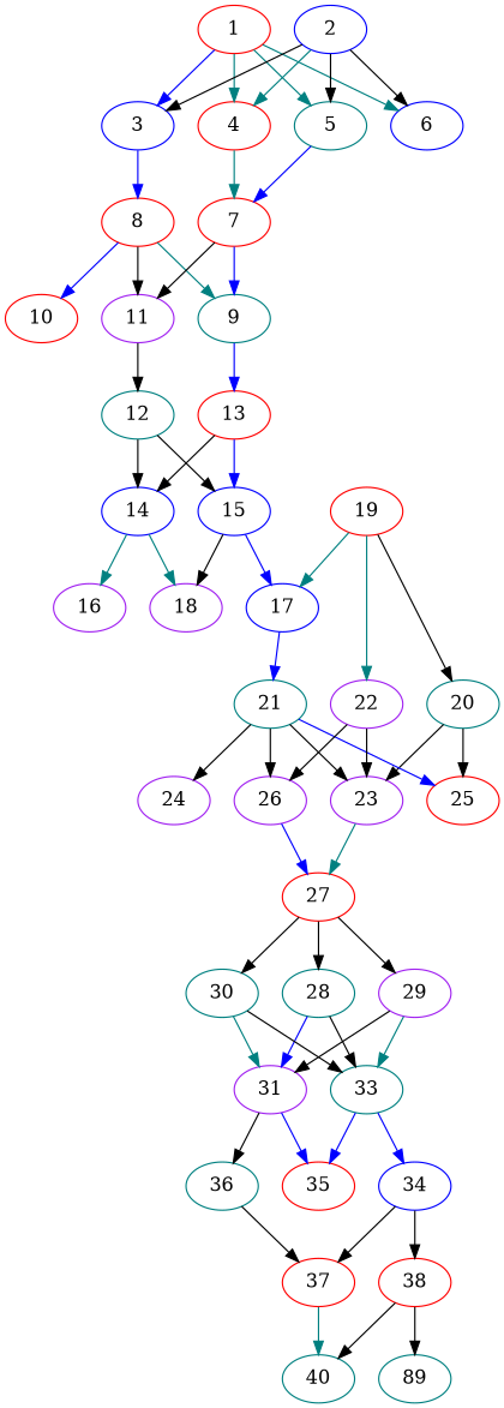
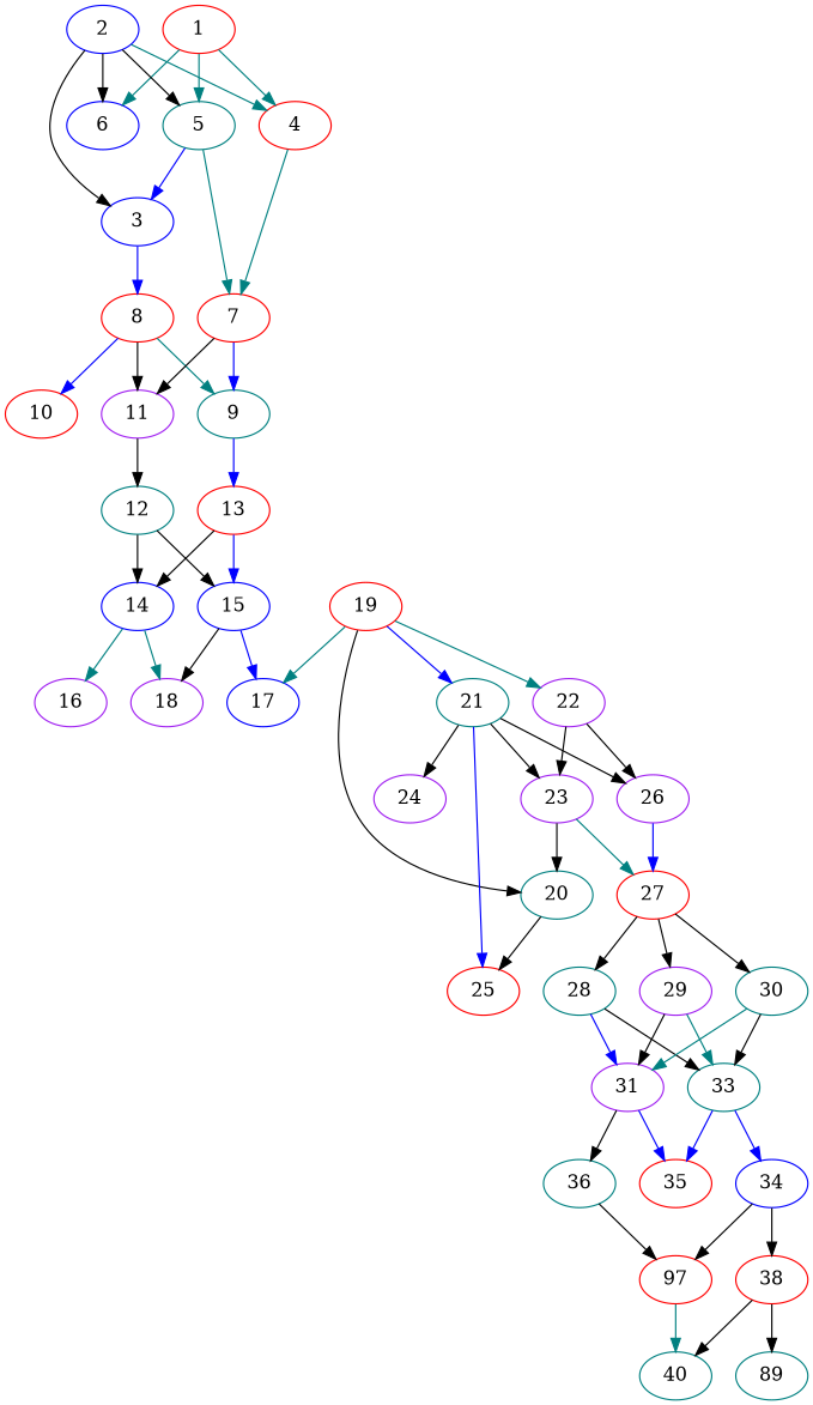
  digraph {
    node [alpha=0.10 color=red]
    edge [color=black]
    1 [alpha=0.14 expect_size=32796672]
    3 [color=blue expect_size=27260928]
    4 [alpha=0.19 expect_size=24108032]
    5 [alpha=0.17 color=teal expect_size=20556800]
    6 [alpha=0.05 color=blue expect_size=32899072]
    8 [alpha=0.08 expect_size=50734080]
    7 [alpha=0.13 expect_size=11657216]
    9 [alpha=0.02 color=teal expect_size=47344640]
    11 [color=purple expect_size=7883776]
    10 [expect_size=35890176]
    2 [alpha=0.17 color=blue expect_size=39329792]
    13 [alpha=0.04 expect_size=33337344]
    12 [alpha=0.03 color=teal expect_size=41101312]
    14 [alpha=0.07 color=blue expect_size=10414080]
    15 [alpha=0.06 color=blue expect_size=8305664]
    16 [alpha=0.03 color=purple expect_size=48414720]
    18 [alpha=0.16 color=purple expect_size=42391552]
    17 [alpha=0.08 color=blue expect_size=12585984]
    19 [alpha=0.06 expect_size=13925376]
    20 [alpha=0.08 color=teal expect_size=18241536]
    21 [alpha=0.02 color=teal expect_size=41006080]
    22 [color=purple expect_size=16499712]
    23 [alpha=0.07 color=purple expect_size=24161280]
    25 [alpha=0.05 expect_size=50607104]
    24 [alpha=0.13 color=purple expect_size=34638848]
    26 [alpha=0.08 color=purple expect_size=16556032]
    27 [alpha=0.15 expect_size=23798784]
    28 [alpha=0.01 color=teal expect_size=41901056]
    29 [alpha=0.04 color=purple expect_size=31419392]
    30 [alpha=0.01 color=teal expect_size=45308928]
    31 [alpha=0.18 color=purple expect_size=16795648]
    33 [alpha=0.16 color=teal expect_size=43683840]
    35 [alpha=0.11 expect_size=43704320]
    36 [alpha=0.18 color=teal expect_size=7656448]
    34 [alpha=0.03 color=blue expect_size=13632512]
-   37 [alpha=0.07 expect_size=27515904]
+   37 [alpha=0.07 expect_size=27515904 label=97]
    38 [alpha=0.13 expect_size=15328256]
    40 [alpha=0.16 color=teal expect_size=26200064]
    n39 [alpha=0.02 color=teal expect_size=16583680 label=89]
-   1 -> 3 [color=blue]
+   5 -> 3 [color=blue]
    1 -> 4 [color=teal]
    1 -> 5 [color=teal]
    1 -> 6 [color=teal]
    3 -> 8 [color=blue]
    4 -> 7 [color=teal]
-   5 -> 7 [color=blue]
+   5 -> 7 [color=teal]
    8 -> 9 [color=teal]
    8 -> 11
    8 -> 10 [color=blue]
    7 -> 9 [color=blue]
    7 -> 11
    9 -> 13 [color=blue]
    11 -> 12
    2 -> 3
    2 -> 4 [color=teal]
    2 -> 5
    2 -> 6
    13 -> 14
    13 -> 15 [color=blue]
    12 -> 14
    12 -> 15
    14 -> 16 [color=teal]
    14 -> 18 [color=teal]
    15 -> 18
    15 -> 17 [color=blue]
    19 -> 17 [color=teal]
    19 -> 20
-   17 -> 21 [color=blue]
+   19 -> 21 [color=blue]
    19 -> 22 [color=teal]
-   20 -> 23
+   23 -> 20
    20 -> 25
    21 -> 23
    21 -> 25 [color=blue]
    21 -> 24
    21 -> 26
    22 -> 23
    22 -> 26
    23 -> 27 [color=teal]
    26 -> 27 [color=blue]
    27 -> 28
    27 -> 29
    27 -> 30
    28 -> 31 [color=blue]
    28 -> 33
    29 -> 31
    29 -> 33 [color=teal]
    30 -> 31 [color=teal]
    30 -> 33
    31 -> 35 [color=blue]
    31 -> 36
    33 -> 35 [color=blue]
    33 -> 34 [color=blue]
    36 -> 37
    34 -> 37
    34 -> 38
    37 -> 40 [color=teal]
    38 -> 40
    38 -> n39
  }
